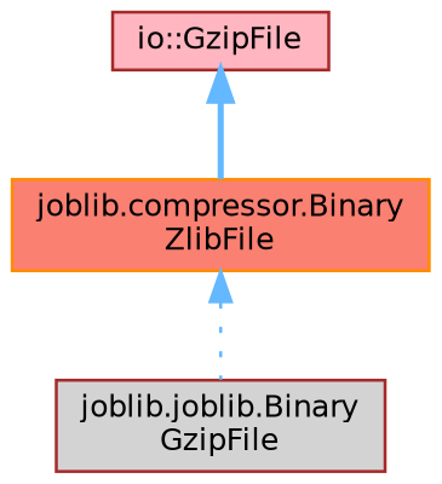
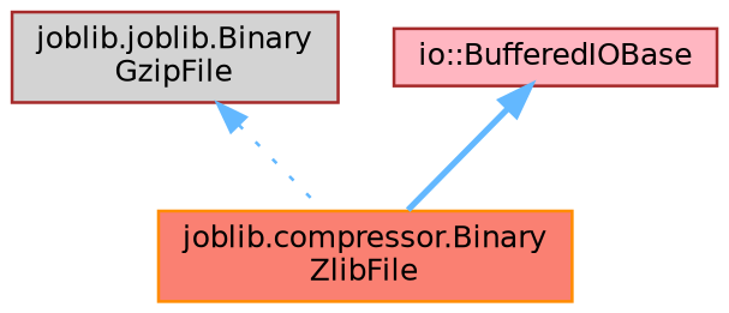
  digraph {
    node [color=brown fontname=Helvetica fontsize=10 shape=box style=filled]
    edge [color=steelblue1 dir=back fontname=Helvetica fontsize=10 labelfontname=Helvetica labelfontsize=10]
    n1 [fillcolor=lightgrey fontcolor=black height=0.2 label="joblib.joblib.Binary\lGzipFile" width=0.4]
    n2 [color=darkorange fillcolor=salmon height=0.2 label="joblib.compressor.Binary\lZlibFile" width=0.4]
-   n3 [fillcolor=lightpink height=0.2 label="io::GzipFile" width=0.4]
-   n2 -> n1 [style=dotted]
+   n3 [fillcolor=lightpink height=0.2 label="io::BufferedIOBase" width=0.4]
+   n1 -> n2 [style=dotted]
    n3 -> n2 [style=bold]
  }
